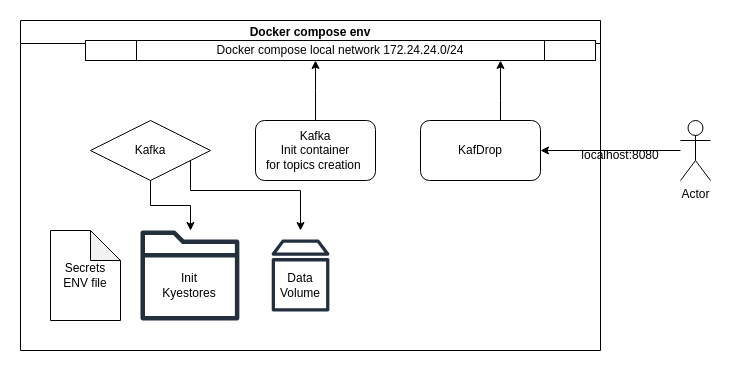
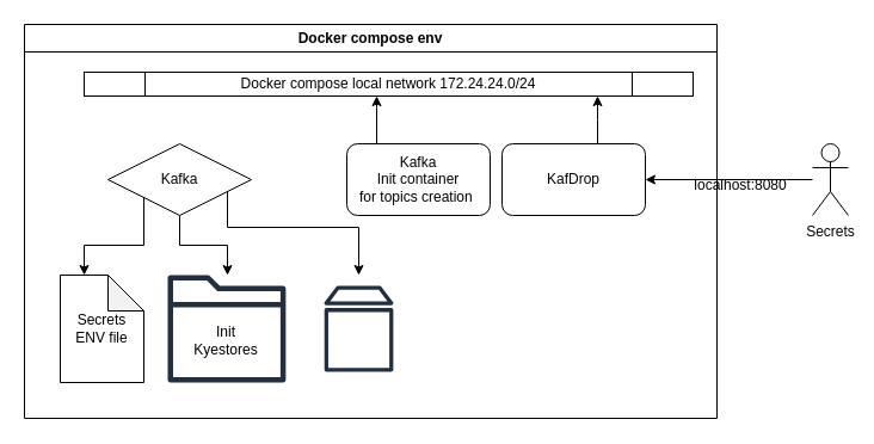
  <mxCell id="0" />
  <mxCell id="1" parent="0" />
  <mxCell id="2" value="Docker compose env" style="swimlane;whiteSpace=wrap;html=1;" vertex="1" parent="1"><mxGeometry x="20" y="20" width="580" height="330" as="geometry"><mxRectangle x="70" y="220" width="150" height="30" as="alternateBounds" /></mxGeometry></mxCell>
- <mxCell id="3" value="Docker compose local network&amp;nbsp;172.24.24.0/24" style="shape=process;whiteSpace=wrap;html=1;backgroundOutline=1;" vertex="1" parent="2"><mxGeometry x="65" y="20" width="510" height="20" as="geometry" /></mxCell>
+ <mxCell id="3" value="Docker compose local network&amp;nbsp;172.24.24.0/24" style="shape=process;whiteSpace=wrap;html=1;backgroundOutline=1;" vertex="1" parent="2"><mxGeometry x="50" y="40" width="510" height="20" as="geometry" /></mxCell>
  <mxCell id="4" style="edgeStyle=orthogonalEdgeStyle;rounded=0;orthogonalLoop=1;jettySize=auto;html=1;" edge="1" parent="2" source="6" target="8"><mxGeometry relative="1" as="geometry"><Array as="points"><mxPoint x="130" y="185" /><mxPoint x="170" y="185" /></Array></mxGeometry></mxCell>
  <mxCell id="5" style="edgeStyle=orthogonalEdgeStyle;rounded=0;orthogonalLoop=1;jettySize=auto;html=1;" edge="1" parent="2" source="6" target="15"><mxGeometry relative="1" as="geometry"><Array as="points"><mxPoint x="170" y="170" /><mxPoint x="280" y="170" /></Array></mxGeometry></mxCell>
  <mxCell id="6" value="Kafka" style="rhombus;whiteSpace=wrap;html=1;" vertex="1" parent="2"><mxGeometry x="70" y="100" width="120" height="60" as="geometry" /></mxCell>
  <mxCell id="7" value="Secrets&lt;br&gt;ENV file" style="shape=note;whiteSpace=wrap;html=1;backgroundOutline=1;darkOpacity=0.05;" vertex="1" parent="2"><mxGeometry x="30" y="210" width="70" height="90" as="geometry" /></mxCell>
  <mxCell id="8" value="" style="sketch=0;outlineConnect=0;fontColor=#232F3E;gradientColor=none;fillColor=#232F3D;strokeColor=none;dashed=0;verticalLabelPosition=bottom;verticalAlign=top;align=center;html=1;fontSize=12;fontStyle=0;aspect=fixed;pointerEvents=1;shape=mxgraph.aws4.folder;" vertex="1" parent="2"><mxGeometry x="120" y="210" width="98.87" height="90" as="geometry" /></mxCell>
  <mxCell id="9" value="Init&lt;div&gt;Kyestores&lt;/div&gt;" style="text;html=1;align=center;verticalAlign=middle;whiteSpace=wrap;rounded=0;" vertex="1" parent="2"><mxGeometry x="139.43" y="250" width="60" height="30" as="geometry" /></mxCell>
+ <mxCell id="10" style="edgeStyle=orthogonalEdgeStyle;rounded=0;orthogonalLoop=1;jettySize=auto;html=1;entryX=0;entryY=0;entryDx=20;entryDy=0;entryPerimeter=0;" edge="1" parent="2" source="6" target="7"><mxGeometry relative="1" as="geometry"><Array as="points"><mxPoint x="100" y="185" /><mxPoint x="50" y="185" /></Array></mxGeometry></mxCell>
  <mxCell id="11" style="edgeStyle=orthogonalEdgeStyle;rounded=0;orthogonalLoop=1;jettySize=auto;html=1;" edge="1" parent="2" source="12" target="3"><mxGeometry relative="1" as="geometry"><Array as="points"><mxPoint x="295" y="70" /><mxPoint x="295" y="70" /></Array></mxGeometry></mxCell>
- <mxCell id="12" value="Kafka&lt;div&gt;Init container&lt;/div&gt;&lt;div&gt;for topics creation&amp;nbsp;&lt;/div&gt;" style="rounded=1;whiteSpace=wrap;html=1;" vertex="1" parent="2"><mxGeometry x="235" y="100" width="120" height="60" as="geometry" /></mxCell>
+ <mxCell id="12" value="Kafka&lt;div&gt;Init container&lt;/div&gt;&lt;div&gt;for topics creation&amp;nbsp;&lt;/div&gt;" style="rounded=1;whiteSpace=wrap;html=1;" vertex="1" parent="2"><mxGeometry x="270" y="100" width="120" height="60" as="geometry" /></mxCell>
  <mxCell id="13" style="edgeStyle=orthogonalEdgeStyle;rounded=0;orthogonalLoop=1;jettySize=auto;html=1;" edge="1" parent="2" source="14" target="3"><mxGeometry relative="1" as="geometry"><Array as="points"><mxPoint x="480" y="80" /><mxPoint x="480" y="80" /></Array></mxGeometry></mxCell>
  <mxCell id="14" value="KafDrop" style="rounded=1;whiteSpace=wrap;html=1;" vertex="1" parent="2"><mxGeometry x="400" y="100" width="120" height="60" as="geometry" /></mxCell>
  <mxCell id="15" value="" style="sketch=0;outlineConnect=0;fontColor=#232F3E;gradientColor=none;strokeColor=#232F3E;fillColor=#ffffff;dashed=0;verticalLabelPosition=bottom;verticalAlign=top;align=center;html=1;fontSize=12;fontStyle=0;aspect=fixed;shape=mxgraph.aws4.resourceIcon;resIcon=mxgraph.aws4.volume;" vertex="1" parent="2"><mxGeometry x="235" y="210" width="90" height="90" as="geometry" /></mxCell>
- <mxCell id="16" value="Data&lt;div&gt;Volume&lt;/div&gt;" style="text;html=1;align=center;verticalAlign=middle;whiteSpace=wrap;rounded=0;" vertex="1" parent="2"><mxGeometry x="250" y="250" width="60" height="30" as="geometry" /></mxCell>
  <mxCell id="17" style="edgeStyle=orthogonalEdgeStyle;rounded=0;orthogonalLoop=1;jettySize=auto;html=1;entryX=1;entryY=0.5;entryDx=0;entryDy=0;" edge="1" parent="1" source="18" target="14"><mxGeometry relative="1" as="geometry" /></mxCell>
- <mxCell id="18" value="Actor" style="shape=umlActor;verticalLabelPosition=bottom;verticalAlign=top;html=1;outlineConnect=0;" vertex="1" parent="1"><mxGeometry x="680" y="120" width="30" height="60" as="geometry" /></mxCell>
+ <mxCell id="18" value="Secrets" style="shape=umlActor;verticalLabelPosition=bottom;verticalAlign=top;html=1;outlineConnect=0;" vertex="1" parent="1"><mxGeometry x="680" y="120" width="30" height="60" as="geometry" /></mxCell>
  <mxCell id="19" value="localhost:8080" style="text;html=1;align=center;verticalAlign=middle;whiteSpace=wrap;rounded=0;" vertex="1" parent="1"><mxGeometry x="590" y="140" width="60" height="30" as="geometry" /></mxCell>
